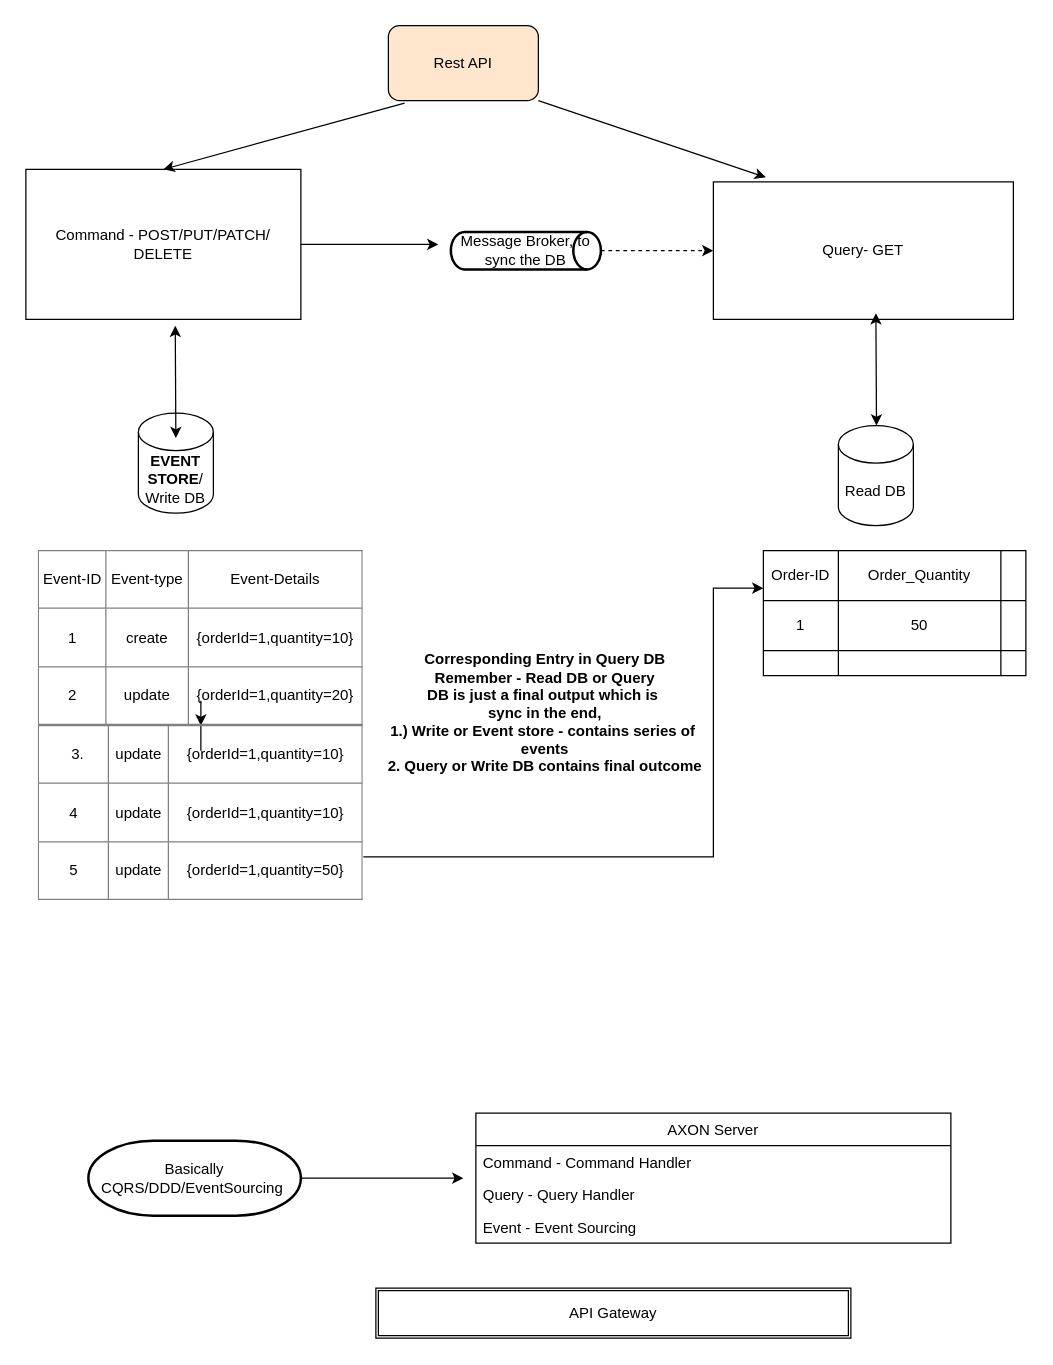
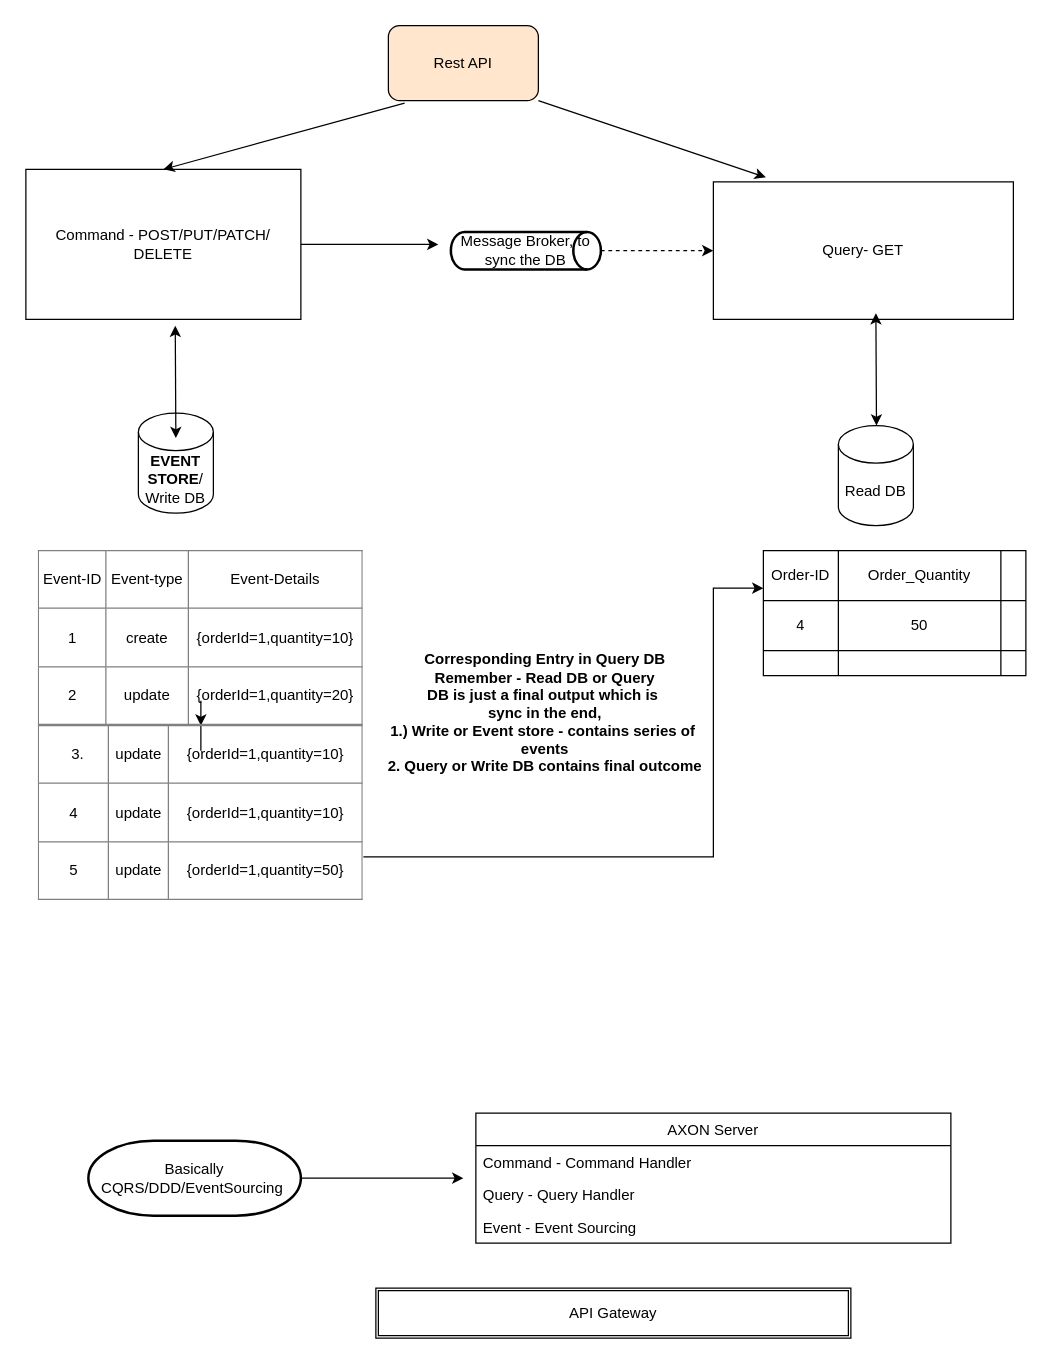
  <mxCell id="0" />
  <mxCell id="1" parent="0" />
  <mxCell id="2" value="Rest API" style="rounded=1;whiteSpace=wrap;html=1;fillColor=#ffe6cc;" parent="1" vertex="1"><mxGeometry x="310" y="20" width="120" height="60" as="geometry" /></mxCell>
  <mxCell id="3" style="edgeStyle=orthogonalEdgeStyle;rounded=0;orthogonalLoop=1;jettySize=auto;html=1;" edge="1" parent="1" source="4"><mxGeometry relative="1" as="geometry"><mxPoint x="350" y="195" as="targetPoint" /></mxGeometry></mxCell>
  <mxCell id="4" value="Command - POST/PUT/PATCH/&lt;br&gt;DELETE&lt;br&gt;" style="rounded=0;whiteSpace=wrap;html=1;" parent="1" vertex="1"><mxGeometry x="20" y="135" width="220" height="120" as="geometry" /></mxCell>
  <mxCell id="5" value="Query- GET" style="rounded=0;whiteSpace=wrap;html=1;" parent="1" vertex="1"><mxGeometry x="570" y="145" width="240" height="110" as="geometry" /></mxCell>
  <mxCell id="6" value="" style="endArrow=classic;html=1;entryX=0.175;entryY=-0.033;entryDx=0;entryDy=0;entryPerimeter=0;" parent="1" target="5" edge="1"><mxGeometry width="50" height="50" relative="1" as="geometry"><mxPoint x="430" y="80" as="sourcePoint" /><mxPoint x="480" y="120" as="targetPoint" /></mxGeometry></mxCell>
  <mxCell id="7" value="" style="endArrow=classic;html=1;entryX=0.5;entryY=0;entryDx=0;entryDy=0;exitX=0.108;exitY=1.033;exitDx=0;exitDy=0;exitPerimeter=0;" parent="1" source="2" target="4" edge="1"><mxGeometry width="50" height="50" relative="1" as="geometry"><mxPoint x="370" y="100" as="sourcePoint" /><mxPoint x="190" y="180" as="targetPoint" /><Array as="points" /></mxGeometry></mxCell>
  <mxCell id="8" value="&lt;b&gt;EVENT STORE&lt;/b&gt;/ Write DB" style="shape=cylinder3;whiteSpace=wrap;html=1;boundedLbl=1;backgroundOutline=1;size=15;" vertex="1" parent="1"><mxGeometry x="110" y="330" width="60" height="80" as="geometry" /></mxCell>
  <mxCell id="9" value="Read DB" style="shape=cylinder3;whiteSpace=wrap;html=1;boundedLbl=1;backgroundOutline=1;size=15;" vertex="1" parent="1"><mxGeometry x="670" y="340" width="60" height="80" as="geometry" /></mxCell>
  <mxCell id="10" value="" style="endArrow=classic;startArrow=classic;html=1;" edge="1" parent="1"><mxGeometry width="50" height="50" relative="1" as="geometry"><mxPoint x="140" y="350" as="sourcePoint" /><mxPoint x="139.5" y="260" as="targetPoint" /></mxGeometry></mxCell>
  <mxCell id="11" value="" style="endArrow=classic;startArrow=classic;html=1;" edge="1" parent="1"><mxGeometry width="50" height="50" relative="1" as="geometry"><mxPoint x="700.5" y="340" as="sourcePoint" /><mxPoint x="700" y="250" as="targetPoint" /></mxGeometry></mxCell>
  <mxCell id="12" style="edgeStyle=orthogonalEdgeStyle;rounded=0;orthogonalLoop=1;jettySize=auto;html=1;entryX=0;entryY=0.5;entryDx=0;entryDy=0;dashed=1;" edge="1" parent="1" source="13" target="5"><mxGeometry relative="1" as="geometry" /></mxCell>
  <mxCell id="13" value="Message Broker, to sync the DB" style="strokeWidth=2;html=1;shape=mxgraph.flowchart.direct_data;whiteSpace=wrap;" vertex="1" parent="1"><mxGeometry x="360" y="185" width="120" height="30" as="geometry" /></mxCell>
  <mxCell id="14" style="edgeStyle=orthogonalEdgeStyle;rounded=0;orthogonalLoop=1;jettySize=auto;html=1;exitX=1;exitY=0.75;exitDx=0;exitDy=0;" edge="1" parent="1" source="18"><mxGeometry relative="1" as="geometry"><mxPoint x="610" y="470" as="targetPoint" /><Array as="points"><mxPoint x="570" y="685" /><mxPoint x="570" y="470" /></Array></mxGeometry></mxCell>
  <mxCell id="15" value="" style="edgeStyle=orthogonalEdgeStyle;rounded=0;orthogonalLoop=1;jettySize=auto;html=1;" edge="1" parent="1" source="16" target="18"><mxGeometry relative="1" as="geometry" /></mxCell>
  <mxCell id="16" value="&lt;table border=&quot;1&quot; width=&quot;100%&quot; style=&quot;width: 100% ; height: 100% ; border-collapse: collapse&quot;&gt;&lt;tbody&gt;&lt;tr&gt;&lt;td align=&quot;center&quot;&gt;Event-ID&lt;/td&gt;&lt;td align=&quot;center&quot;&gt;Event-type&lt;/td&gt;&lt;td align=&quot;center&quot;&gt;Event-Details&lt;/td&gt;&lt;/tr&gt;&lt;tr&gt;&lt;td align=&quot;center&quot;&gt;1&lt;/td&gt;&lt;td align=&quot;center&quot;&gt;create&lt;/td&gt;&lt;td align=&quot;center&quot;&gt;{orderId=1,quantity=10}&lt;/td&gt;&lt;/tr&gt;&lt;tr&gt;&lt;td align=&quot;center&quot;&gt;2&lt;/td&gt;&lt;td align=&quot;center&quot;&gt;update&lt;/td&gt;&lt;td align=&quot;center&quot;&gt;{orderId=1,quantity=20}&lt;br&gt;&lt;/td&gt;&lt;/tr&gt;&lt;/tbody&gt;&lt;/table&gt;" style="text;html=1;strokeColor=none;fillColor=none;overflow=fill;" vertex="1" parent="1"><mxGeometry x="30" y="440" width="260" height="140" as="geometry" /></mxCell>
  <mxCell id="17" value="Corresponding Entry in Query DB&lt;br&gt;Remember - Read DB or Query &lt;br&gt;DB is just a final output which is&amp;nbsp;&lt;br&gt;sync in the end, &lt;br&gt;1.) Write or Event store - contains series of&amp;nbsp;&lt;br&gt;events&lt;br&gt;2. Query or Write DB contains final outcome" style="text;html=1;align=center;verticalAlign=middle;resizable=0;points=[];autosize=1;strokeColor=none;fontStyle=1" vertex="1" parent="1"><mxGeometry x="300" y="520" width="270" height="100" as="geometry" /></mxCell>
  <mxCell id="18" value="&lt;table border=&quot;1&quot; width=&quot;100%&quot; style=&quot;width: 100% ; height: 100% ; border-collapse: collapse&quot;&gt;&lt;tbody&gt;&lt;tr&gt;&lt;td align=&quot;center&quot;&gt;&amp;nbsp; &amp;nbsp; &amp;nbsp; 3.&amp;nbsp; &amp;nbsp;&amp;nbsp;&lt;/td&gt;&lt;td align=&quot;center&quot;&gt;update&lt;/td&gt;&lt;td align=&quot;center&quot;&gt;{orderId=1,quantity=10}&lt;br&gt;&lt;/td&gt;&lt;/tr&gt;&lt;tr&gt;&lt;td align=&quot;center&quot;&gt;4&lt;/td&gt;&lt;td align=&quot;center&quot;&gt;update&lt;br&gt;&lt;/td&gt;&lt;td align=&quot;center&quot;&gt;{orderId=1,quantity=10}&lt;/td&gt;&lt;/tr&gt;&lt;tr&gt;&lt;td align=&quot;center&quot;&gt;5&lt;/td&gt;&lt;td align=&quot;center&quot;&gt;update&lt;/td&gt;&lt;td align=&quot;center&quot;&gt;{orderId=1,quantity=50}&lt;br&gt;&lt;/td&gt;&lt;/tr&gt;&lt;/tbody&gt;&lt;/table&gt;" style="text;html=1;strokeColor=none;fillColor=none;overflow=fill;" vertex="1" parent="1"><mxGeometry x="30" y="580" width="260" height="140" as="geometry" /></mxCell>
  <mxCell id="19" value="" style="shape=table;html=1;whiteSpace=wrap;startSize=0;container=1;collapsible=0;childLayout=tableLayout;" vertex="1" parent="1"><mxGeometry x="610" y="440" width="210" height="100" as="geometry" /></mxCell>
  <mxCell id="20" value="" style="shape=partialRectangle;html=1;whiteSpace=wrap;collapsible=0;dropTarget=0;pointerEvents=0;fillColor=none;top=0;left=0;bottom=0;right=0;points=[[0,0.5],[1,0.5]];portConstraint=eastwest;" vertex="1" parent="19"><mxGeometry width="210" height="40" as="geometry" /></mxCell>
  <mxCell id="21" value="Order-ID" style="shape=partialRectangle;html=1;whiteSpace=wrap;connectable=0;fillColor=none;top=0;left=0;bottom=0;right=0;overflow=hidden;" vertex="1" parent="20"><mxGeometry width="60" height="40" as="geometry" /></mxCell>
  <mxCell id="22" value="Order_Quantity" style="shape=partialRectangle;html=1;whiteSpace=wrap;connectable=0;fillColor=none;top=0;left=0;bottom=0;right=0;overflow=hidden;" vertex="1" parent="20"><mxGeometry x="60" width="130" height="40" as="geometry" /></mxCell>
  <mxCell id="23" value="" style="shape=partialRectangle;html=1;whiteSpace=wrap;connectable=0;fillColor=none;top=0;left=0;bottom=0;right=0;overflow=hidden;" vertex="1" parent="20"><mxGeometry x="190" width="20" height="40" as="geometry" /></mxCell>
  <mxCell id="24" value="" style="shape=partialRectangle;html=1;whiteSpace=wrap;collapsible=0;dropTarget=0;pointerEvents=0;fillColor=none;top=0;left=0;bottom=0;right=0;points=[[0,0.5],[1,0.5]];portConstraint=eastwest;" vertex="1" parent="19"><mxGeometry y="40" width="210" height="40" as="geometry" /></mxCell>
- <mxCell id="25" value="1" style="shape=partialRectangle;html=1;whiteSpace=wrap;connectable=0;fillColor=none;top=0;left=0;bottom=0;right=0;overflow=hidden;" vertex="1" parent="24"><mxGeometry width="60" height="40" as="geometry" /></mxCell>
+ <mxCell id="25" value="4" style="shape=partialRectangle;html=1;whiteSpace=wrap;connectable=0;fillColor=none;top=0;left=0;bottom=0;right=0;overflow=hidden;" vertex="1" parent="24"><mxGeometry width="60" height="40" as="geometry" /></mxCell>
  <mxCell id="26" value="50" style="shape=partialRectangle;html=1;whiteSpace=wrap;connectable=0;fillColor=none;top=0;left=0;bottom=0;right=0;overflow=hidden;" vertex="1" parent="24"><mxGeometry x="60" width="130" height="40" as="geometry" /></mxCell>
  <mxCell id="27" value="" style="shape=partialRectangle;html=1;whiteSpace=wrap;connectable=0;fillColor=none;top=0;left=0;bottom=0;right=0;overflow=hidden;" vertex="1" parent="24"><mxGeometry x="190" width="20" height="40" as="geometry" /></mxCell>
  <mxCell id="28" value="" style="shape=partialRectangle;html=1;whiteSpace=wrap;collapsible=0;dropTarget=0;pointerEvents=0;fillColor=none;top=0;left=0;bottom=0;right=0;points=[[0,0.5],[1,0.5]];portConstraint=eastwest;" vertex="1" parent="19"><mxGeometry y="80" width="210" height="20" as="geometry" /></mxCell>
  <mxCell id="29" value="" style="shape=partialRectangle;html=1;whiteSpace=wrap;connectable=0;fillColor=none;top=0;left=0;bottom=0;right=0;overflow=hidden;" vertex="1" parent="28"><mxGeometry width="60" height="20" as="geometry" /></mxCell>
  <mxCell id="30" value="" style="shape=partialRectangle;html=1;whiteSpace=wrap;connectable=0;fillColor=none;top=0;left=0;bottom=0;right=0;overflow=hidden;" vertex="1" parent="28"><mxGeometry x="60" width="130" height="20" as="geometry" /></mxCell>
  <mxCell id="31" value="" style="shape=partialRectangle;html=1;whiteSpace=wrap;connectable=0;fillColor=none;top=0;left=0;bottom=0;right=0;overflow=hidden;" vertex="1" parent="28"><mxGeometry x="190" width="20" height="20" as="geometry" /></mxCell>
  <mxCell id="32" value="AXON Server" style="swimlane;fontStyle=0;childLayout=stackLayout;horizontal=1;startSize=26;fillColor=none;horizontalStack=0;resizeParent=1;resizeParentMax=0;resizeLast=0;collapsible=1;marginBottom=0;" vertex="1" parent="1"><mxGeometry x="380" y="890" width="380" height="104" as="geometry" /></mxCell>
  <mxCell id="33" value="Command - Command Handler" style="text;strokeColor=none;fillColor=none;align=left;verticalAlign=top;spacingLeft=4;spacingRight=4;overflow=hidden;rotatable=0;points=[[0,0.5],[1,0.5]];portConstraint=eastwest;" vertex="1" parent="32"><mxGeometry y="26" width="380" height="26" as="geometry" /></mxCell>
  <mxCell id="34" value="Query - Query Handler" style="text;strokeColor=none;fillColor=none;align=left;verticalAlign=top;spacingLeft=4;spacingRight=4;overflow=hidden;rotatable=0;points=[[0,0.5],[1,0.5]];portConstraint=eastwest;" vertex="1" parent="32"><mxGeometry y="52" width="380" height="26" as="geometry" /></mxCell>
  <mxCell id="35" value="Event - Event Sourcing" style="text;strokeColor=none;fillColor=none;align=left;verticalAlign=top;spacingLeft=4;spacingRight=4;overflow=hidden;rotatable=0;points=[[0,0.5],[1,0.5]];portConstraint=eastwest;" vertex="1" parent="32"><mxGeometry y="78" width="380" height="26" as="geometry" /></mxCell>
  <mxCell id="36" style="edgeStyle=orthogonalEdgeStyle;rounded=0;orthogonalLoop=1;jettySize=auto;html=1;" edge="1" parent="1" source="37"><mxGeometry relative="1" as="geometry"><mxPoint x="370" y="942" as="targetPoint" /><Array as="points"><mxPoint x="360" y="942" /><mxPoint x="360" y="942" /></Array></mxGeometry></mxCell>
  <mxCell id="37" value="Basically CQRS/DDD/EventSourcing&amp;nbsp;" style="strokeWidth=2;html=1;shape=mxgraph.flowchart.terminator;whiteSpace=wrap;" vertex="1" parent="1"><mxGeometry x="70" y="912" width="170" height="60" as="geometry" /></mxCell>
  <mxCell id="38" value="API Gateway" style="shape=ext;double=1;rounded=0;whiteSpace=wrap;html=1;" vertex="1" parent="1"><mxGeometry x="300" y="1030" width="380" height="40" as="geometry" /></mxCell>
